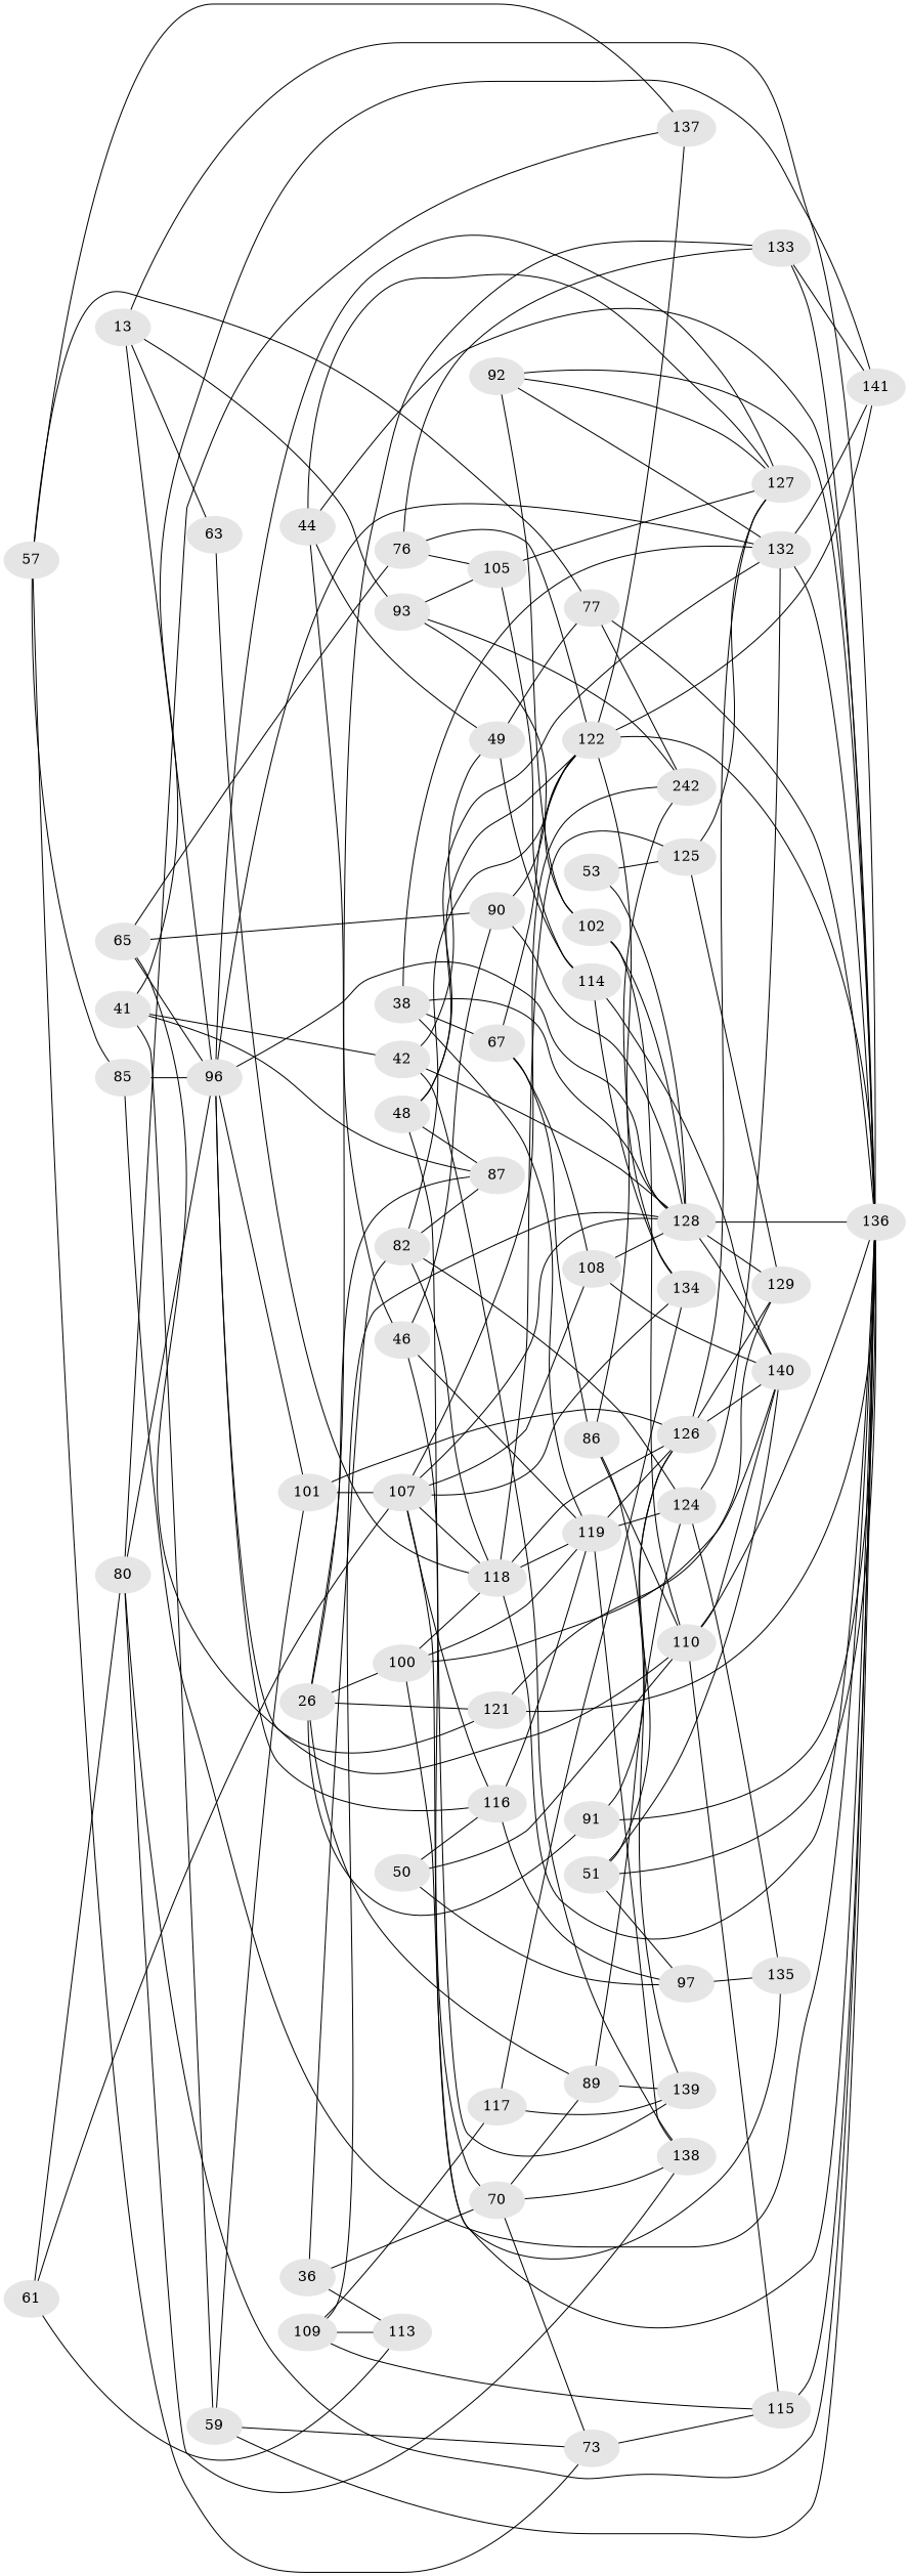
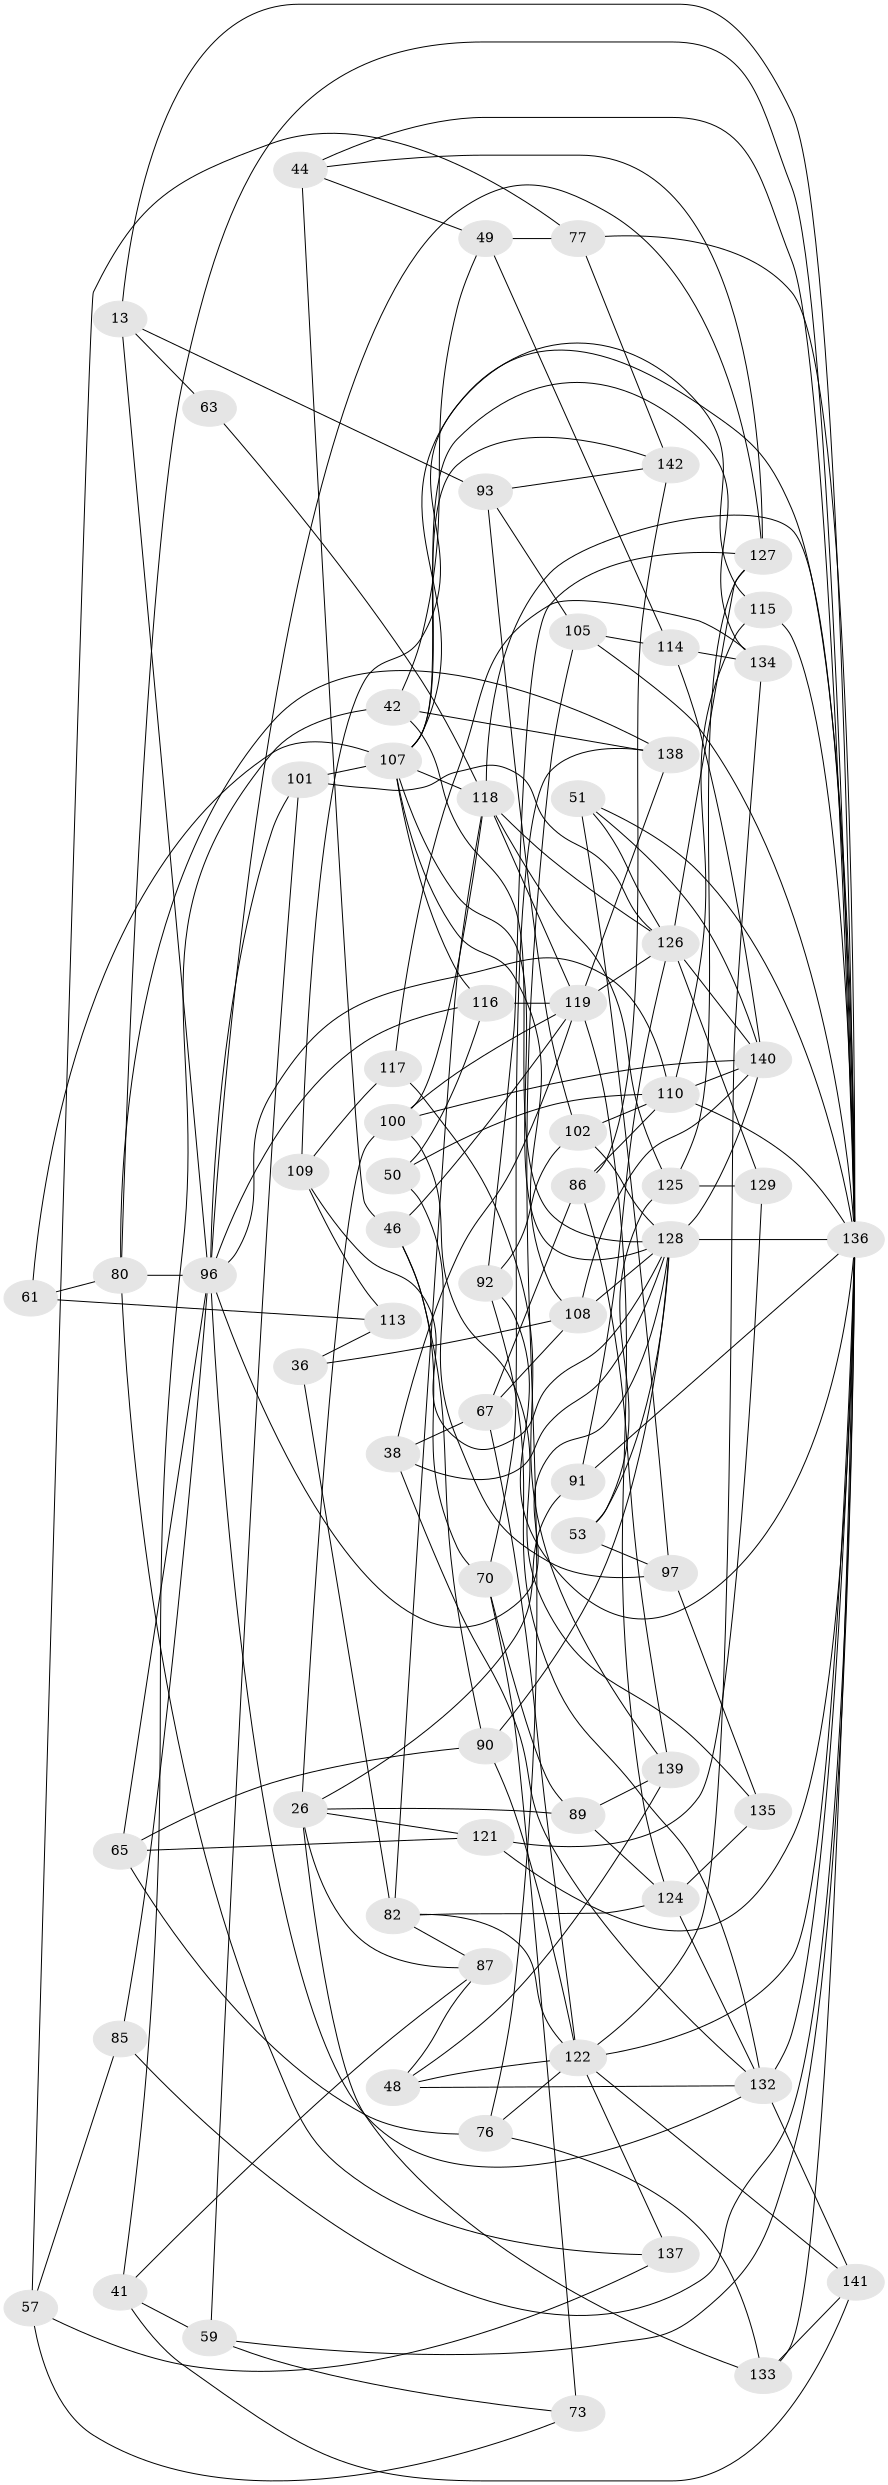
  graph {
    rankdir=LR
    node [color=gray90 style=filled]
    13 [super="+7"]
    63
    93
    96 [super="+4+64+56"]
    136 [super="+112+111+88"]
    118 [super="+3+104+94"]
    105
-   142 [label=242]
+   142
    102
    128 [super="+34+99+120"]
    132 [super="+17+25+98"]
    127 [super="+75"]
    110 [super="+81"]
    116 [super="+95"]
    101 [super="+79"]
    26 [super="+8+9"]
    87
    89
    91
    100 [super="+52"]
    121
    133 [super="+60"]
    139
    124 [super="+32"]
    126 [super="+24+66"]
    119 [super="+19+58+106"]
    140 [super="+123"]
    135
    129
    141 [super="+39"]
    36
    82
    108 [super="+37"]
    113 [super="+18"]
    122 [super="+21+68+28"]
    67 [super="+23"]
    86
    38
    138
    41
    42
    59
    49
    73
    77
    114
    44
    46
    70
    90
    48
    137
    134
    50
    97
    115 [super="+40"]
    51
    53
    125
    57
    85
    107 [super="+103"]
    80 [super="+43"]
    61
    65
    76
    92
    109 [super="+16"]
    117
    13 -- 63 [weight=2]
    13 -- 93
    13 -- 96
    13 -- 136 [weight=2]
    63 -- 118 [weight=2]
    93 -- 105
    93 -- 142
    93 -- 102
    96 -- 128 [weight=2]
    96 -- 132
    96 -- 127
    96 -- 110
    96 -- 116
    96 -- 101
    118 -- 136
    118 -- 126
    118 -- 119 [weight=3]
    118 -- 125
-   105 -- 127
+   105 -- 136
    105 -- 114
    102 -- 128
    102 -- 110
    128 -- 136 [weight=6]
    128 -- 140 [weight=2]
-   128 -- 129
    132 -- 136
    132 -- 141 [weight=2]
    110 -- 136 [weight=2]
    110 -- 140
    110 -- 115 [weight=3]
    116 -- 119 [weight=3]
    101 -- 126
    101 -- 107 [weight=3]
    26 -- 87
    26 -- 89
    26 -- 91
    26 -- 100 [weight=2]
    26 -- 121
    26 -- 133 [weight=2]
    89 -- 139
    89 -- 124
    91 -- 136
    91 -- 126 [weight=2]
    100 -- 118
    100 -- 119
    100 -- 140
    100 -- 135
    121 -- 136
    121 -- 129
    133 -- 136
    133 -- 141 [weight=2]
    124 -- 132
    124 -- 135 [weight=2]
    126 -- 127 [weight=2]
    126 -- 140
    126 -- 129
    119 -- 124
    119 -- 126
    119 -- 138
    36 -- 82
-   36 -- 70
+   36 -- 108
    36 -- 113 [weight=2]
    82 -- 118
    82 -- 87
    82 -- 124
    82 -- 122
    108 -- 128
    108 -- 140
    122 -- 136 [weight=2]
    122 -- 141
    122 -- 137
    122 -- 134
    67 -- 108 [weight=2]
    67 -- 122
    67 -- 86
    86 -- 142
    86 -- 110
    86 -- 139
    38 -- 128
    38 -- 132
    38 -- 119
    38 -- 67
    41 -- 87
    41 -- 141
    41 -- 42
    41 -- 59
    42 -- 128
    42 -- 138
    42 -- 49
    59 -- 136
    59 -- 101
    59 -- 73
    49 -- 77
    49 -- 114
-   73 -- 115
    77 -- 136
    77 -- 142
    114 -- 140
    114 -- 134
    44 -- 136
    44 -- 127
    44 -- 49
    44 -- 46
    46 -- 119
    46 -- 70
    46 -- 90
    70 -- 89
    70 -- 138
    70 -- 73
    90 -- 128
    90 -- 122
    48 -- 132
    48 -- 87
    48 -- 139
    48 -- 122
    50 -- 110
    50 -- 116
    50 -- 97
    97 -- 135
    115 -- 136
    51 -- 136
    51 -- 126
    51 -- 140
    51 -- 97
    53 -- 128
-   116 -- 97
+   53 -- 97
    53 -- 125
    125 -- 127
    125 -- 129
    57 -- 73
    57 -- 77
    57 -- 137
    57 -- 85
    85 -- 96 [weight=2]
    85 -- 136
    107 -- 136 [weight=3]
    107 -- 118 [weight=4]
    107 -- 142
    107 -- 128
    107 -- 116
    107 -- 108
    107 -- 134
    80 -- 96
    80 -- 136
    80 -- 138
    80 -- 137 [weight=2]
    61 -- 113 [weight=2]
    61 -- 107
    61 -- 80
    65 -- 96
    65 -- 121
    65 -- 90
    65 -- 76
    76 -- 105
    76 -- 133
    76 -- 122
    92 -- 136
    92 -- 102
    92 -- 132
    92 -- 127
    109 -- 128
    109 -- 113 [weight=2]
    109 -- 115
    109 -- 117 [weight=2]
    117 -- 139
    117 -- 134
  }
